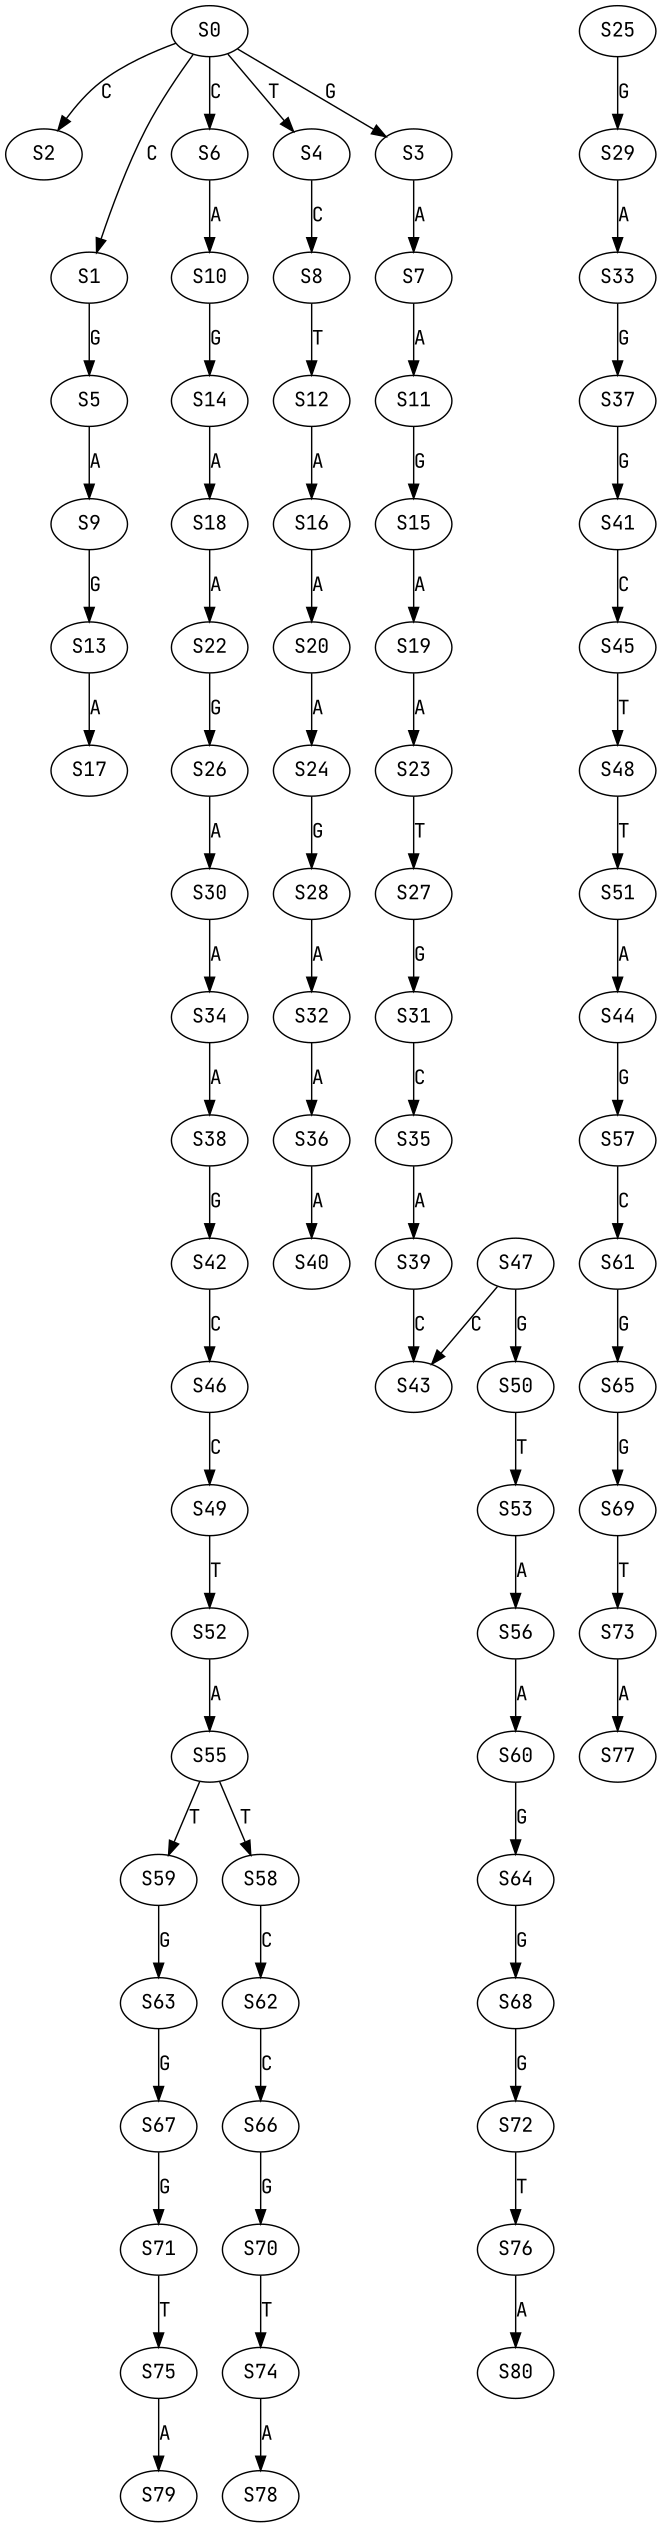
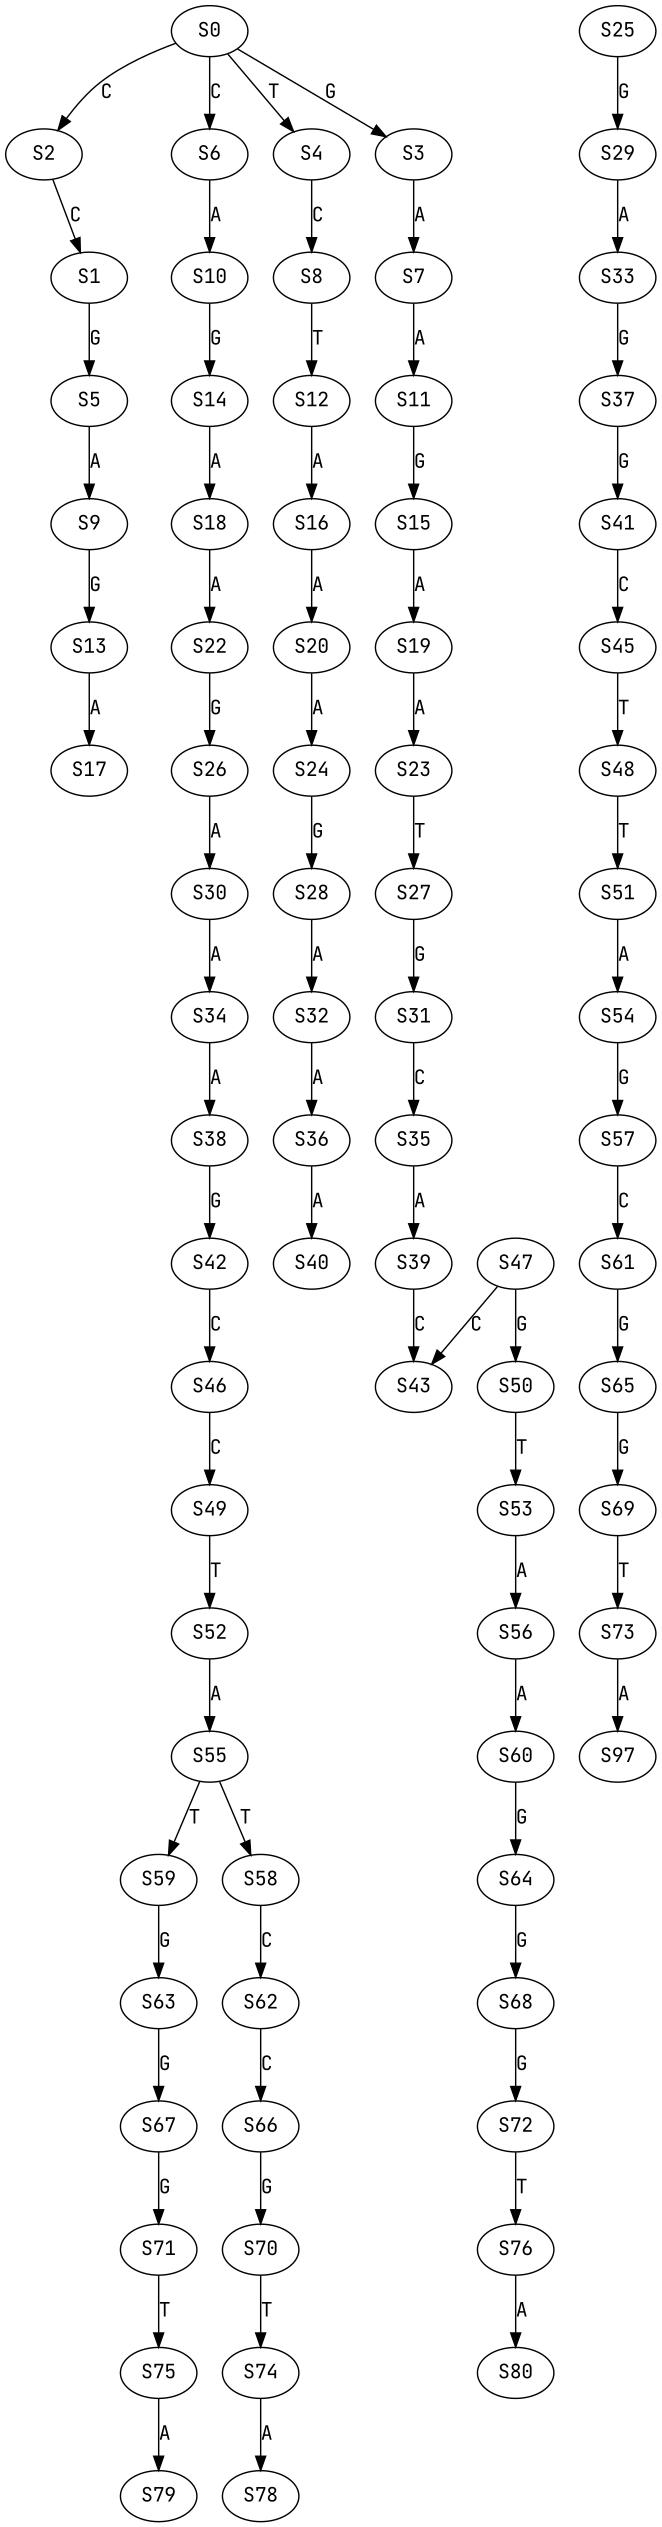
  strict digraph {
    fontname="JetBrains Mono"
    node [fontname="JetBrains Mono"]
    edge [fontname="JetBrains Mono"]
    S0
    S1
    S2
    S3
    S4
    S6
    S5
    S7
    S8
    S9
    S10
    S11
    S12
    S13
    S14
    S15
    S16
    S17
    S18
    S19
    S20
    S22
    S23
    S24
    S26
    S27
    S28
    S25
    S29
    S30
    S31
    S32
    S33
    S34
    S35
    S36
    S37
    S38
    S39
    S40
    S41
    S42
    S43
    S45
    S46
    S48
    S49
    S47
    S50
    S51
    S52
    S53
-   S54 [label=S44]
+   S54
    S55
    S56
    S57
    S58
    S59
    S60
    S61
    S62
    S63
    S64
    S65
    S66
    S67
    S68
    S69
    S70
    S71
    S72
    S73
    S74
    S75
    S76
-   S77
+   S77 [label=S97]
    S78
    S79
    S80
-   S0 -> S1 [label=C]
+   S2 -> S1 [label=C]
    S0 -> S2 [label=C]
    S0 -> S3 [label=G]
    S0 -> S4 [label=T]
    S0 -> S6 [label=C]
    S1 -> S5 [label=G]
    S3 -> S7 [label=A]
    S4 -> S8 [label=C]
    S6 -> S10 [label=A]
    S5 -> S9 [label=A]
    S7 -> S11 [label=A]
    S8 -> S12 [label=T]
    S9 -> S13 [label=G]
    S10 -> S14 [label=G]
    S11 -> S15 [label=G]
    S12 -> S16 [label=A]
    S13 -> S17 [label=A]
    S14 -> S18 [label=A]
    S15 -> S19 [label=A]
    S16 -> S20 [label=A]
    S18 -> S22 [label=A]
    S19 -> S23 [label=A]
    S20 -> S24 [label=A]
    S22 -> S26 [label=G]
    S23 -> S27 [label=T]
    S24 -> S28 [label=G]
    S26 -> S30 [label=A]
    S27 -> S31 [label=G]
    S28 -> S32 [label=A]
    S25 -> S29 [label=G]
    S29 -> S33 [label=A]
    S30 -> S34 [label=A]
    S31 -> S35 [label=C]
    S32 -> S36 [label=A]
    S33 -> S37 [label=G]
    S34 -> S38 [label=A]
    S35 -> S39 [label=A]
    S36 -> S40 [label=A]
    S37 -> S41 [label=G]
    S38 -> S42 [label=G]
    S39 -> S43 [label=C]
    S41 -> S45 [label=C]
    S42 -> S46 [label=C]
    S45 -> S48 [label=T]
    S46 -> S49 [label=C]
    S48 -> S51 [label=T]
    S49 -> S52 [label=T]
    S47 -> S43 [label=C]
    S47 -> S50 [label=G]
    S50 -> S53 [label=T]
    S51 -> S54 [label=A]
    S52 -> S55 [label=A]
    S53 -> S56 [label=A]
    S54 -> S57 [label=G]
    S55 -> S58 [label=T]
    S55 -> S59 [label=T]
    S56 -> S60 [label=A]
    S57 -> S61 [label=C]
    S58 -> S62 [label=C]
    S59 -> S63 [label=G]
    S60 -> S64 [label=G]
    S61 -> S65 [label=G]
    S62 -> S66 [label=C]
    S63 -> S67 [label=G]
    S64 -> S68 [label=G]
    S65 -> S69 [label=G]
    S66 -> S70 [label=G]
    S67 -> S71 [label=G]
    S68 -> S72 [label=G]
    S69 -> S73 [label=T]
    S70 -> S74 [label=T]
    S71 -> S75 [label=T]
    S72 -> S76 [label=T]
    S73 -> S77 [label=A]
    S74 -> S78 [label=A]
    S75 -> S79 [label=A]
    S76 -> S80 [label=A]
  }
